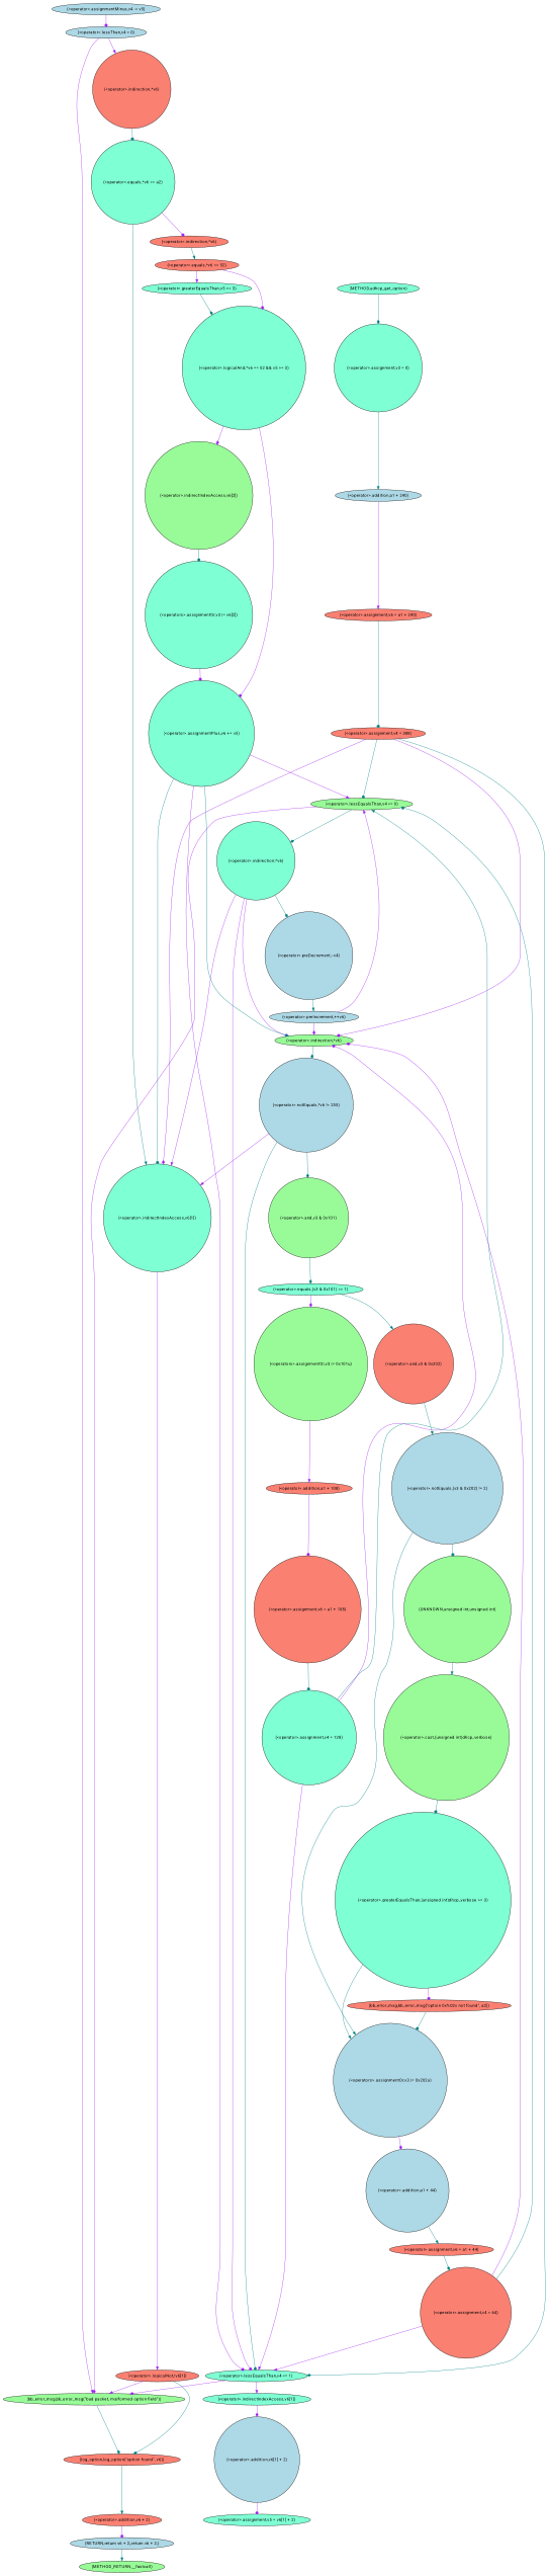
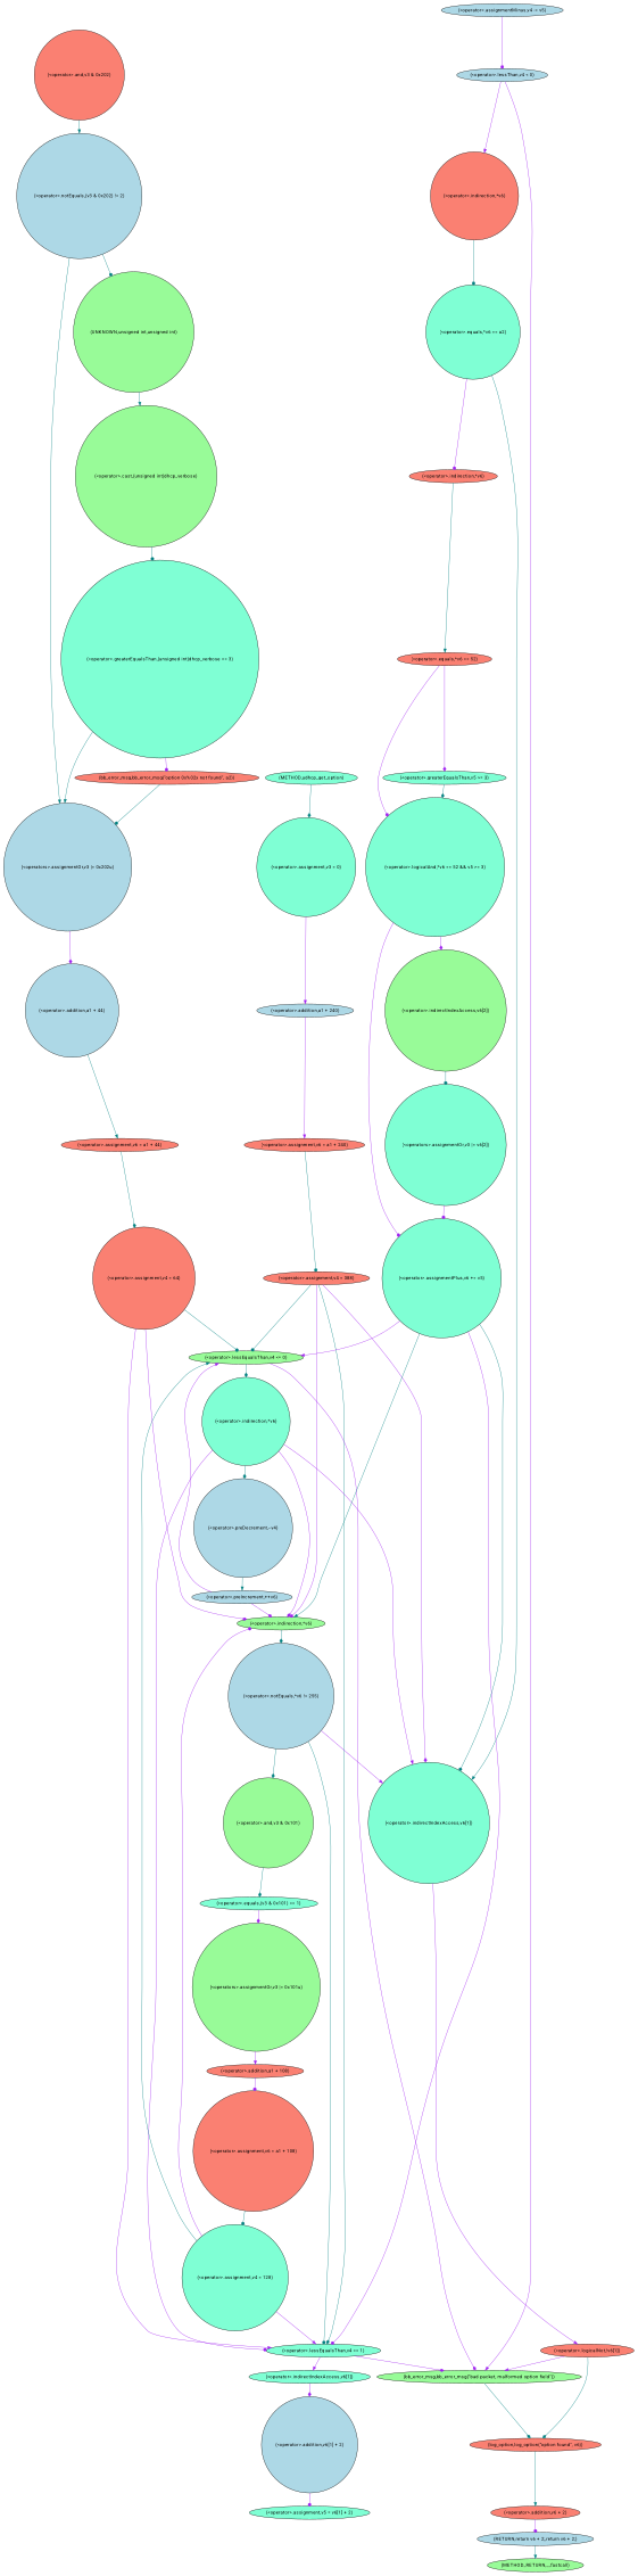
  digraph {
    fontname=Roboto
    node [fillcolor=aquamarine fontname=Roboto shape=ellipse style=filled]
    edge [arrowhead=normal color=purple fontname=Roboto]
    n1 [label="(<operator>.assignment,v3 = 0)" shape=circle]
    n2 [fillcolor=lightblue label="(<operator>.addition,a1 + 240)"]
    n3 [fillcolor=salmon label="(<operator>.assignment,v6 = a1 + 240)"]
    n4 [fillcolor=salmon label="(<operator>.assignment,v4 = 388)"]
    n5 [fillcolor=palegreen label="(<operator>.lessEqualsThan,v4 <= 0)"]
    n6 [fillcolor=palegreen label="(<operator>.indirection,*v6)"]
    n7 [label="(<operator>.lessEqualsThan,v4 <= 1)"]
    n8 [label="(<operator>.indirectIndexAccess,v6[1])" shape=circle]
    n9 [label="(<operator>.indirection,*v6)" shape=circle]
    n10 [fillcolor=palegreen label="(bb_error_msg,bb_error_msg(\"bad packet, malformed option field\"))"]
    n11 [fillcolor=lightblue label="(<operator>.notEquals,*v6 != 255)" shape=circle]
    n12 [label="(<operator>.indirectIndexAccess,v6[1])"]
    n13 [fillcolor=salmon label="(<operator>.logicalNot,!v6[1])"]
    n14 [fillcolor=lightblue label="(<operator>.preDecrement,--v4)" shape=circle]
    n15 [fillcolor=salmon label="(log_option,log_option(\"option found\", v6))"]
    n16 [fillcolor=lightblue label="(<operator>.preIncrement,++v6)"]
    n17 [fillcolor=palegreen label="(<operator>.and,v3 & 0x101)" shape=circle]
    n18 [label="(<operator>.equals,(v3 & 0x101) == 1)"]
    n19 [fillcolor=palegreen label="(<operators>.assignmentOr,v3 |= 0x101u)" shape=circle]
    n20 [fillcolor=salmon label="(<operator>.and,v3 & 0x202)" shape=circle]
    n21 [fillcolor=salmon label="(<operator>.addition,a1 + 108)"]
    n22 [fillcolor=lightblue label="(<operator>.notEquals,(v3 & 0x202) != 2)" shape=circle]
    n23 [fillcolor=salmon label="(<operator>.assignment,v6 = a1 + 108)" shape=circle]
    n24 [label="(<operator>.assignment,v4 = 128)" shape=circle]
    n25 [fillcolor=palegreen label="(UNKNOWN,unsigned int,unsigned int)" shape=circle]
    n26 [fillcolor=lightblue label="(<operators>.assignmentOr,v3 |= 0x202u)" shape=circle]
    n27 [fillcolor=palegreen label="(<operator>.cast,(unsigned int)dhcp_verbose)" shape=circle]
    n28 [fillcolor=lightblue label="(<operator>.addition,a1 + 44)" shape=circle]
    n29 [label="(<operator>.greaterEqualsThan,(unsigned int)dhcp_verbose >= 3)" shape=circle]
    n30 [fillcolor=salmon label="(bb_error_msg,bb_error_msg(\"option 0x%02x not found\", a2))"]
    n31 [fillcolor=salmon label="(<operator>.assignment,v6 = a1 + 44)"]
    n32 [fillcolor=salmon label="(<operator>.assignment,v4 = 64)" shape=circle]
    n33 [fillcolor=lightblue label="(<operator>.addition,v6[1] + 2)" shape=circle]
    n34 [label="(<operator>.assignment,v5 = v6[1] + 2)"]
    n35 [fillcolor=lightblue label="(<operator>.assignmentMinus,v4 -= v5)"]
    n36 [fillcolor=lightblue label="(<operator>.lessThan,v4 < 0)"]
    n37 [fillcolor=salmon label="(<operator>.indirection,*v6)" shape=circle]
    n38 [label="(<operator>.equals,*v6 == a2)" shape=circle]
    n39 [fillcolor=salmon label="(<operator>.indirection,*v6)"]
    n40 [fillcolor=salmon label="(<operator>.equals,*v6 == 52)"]
    n41 [label="(<operator>.logicalAnd,*v6 == 52 && v5 >= 3)" shape=circle]
    n42 [fillcolor=palegreen label="(<operator>.indirectIndexAccess,v6[2])" shape=circle]
    n43 [label="(<operator>.assignmentPlus,v6 += v5)" shape=circle]
    n44 [label="(<operators>.assignmentOr,v3 |= v6[2])" shape=circle]
    n45 [label="(<operator>.greaterEqualsThan,v5 >= 3)"]
    n46 [fillcolor=salmon label="(<operator>.addition,v6 + 2)"]
    n47 [fillcolor=lightblue label="(RETURN,return v6 + 2;,return v6 + 2;)"]
    n48 [fillcolor=palegreen label="(METHOD_RETURN,__fastcall)"]
    n49 [label="(METHOD,udhcp_get_option)"]
-   n1 -> n2 [color=teal]
+   n1 -> n2
    n2 -> n3
    n3 -> n4 [arrowhead=dot color=teal]
    n4 -> n5 [arrowhead=dot color=teal]
    n4 -> n6 [arrowhead=dot]
    n4 -> n7 [arrowhead=diamond color=teal]
    n4 -> n8 [arrowhead=diamond]
    n5 -> n9 [arrowhead=diamond color=teal]
    n5 -> n10 [arrowhead=diamond]
    n6 -> n11 [arrowhead=diamond color=teal]
    n7 -> n10 [arrowhead=diamond]
    n7 -> n12
    n8 -> n13
    n9 -> n6 [arrowhead=diamond]
    n9 -> n7 [arrowhead=dot]
    n9 -> n8
    n9 -> n14 [arrowhead=diamond color=teal]
    n10 -> n15 [arrowhead=diamond color=teal]
    n11 -> n7 [arrowhead=dot color=teal]
    n11 -> n8
    n11 -> n17 [arrowhead=diamond color=teal]
    n12 -> n33 [arrowhead=diamond]
    n13 -> n10
    n13 -> n15 [arrowhead=diamond color=teal]
    n14 -> n16 [color=teal]
    n15 -> n46 [color=teal]
    n16 -> n5
    n16 -> n6 [arrowhead=diamond]
    n17 -> n18 [arrowhead=diamond color=teal]
    n18 -> n19 [arrowhead=diamond]
-   n18 -> n20 [color=teal]
    n19 -> n21
    n20 -> n22 [color=teal]
    n21 -> n23 [arrowhead=dot]
    n22 -> n25 [arrowhead=dot color=teal]
    n22 -> n26 [color=teal]
    n23 -> n24 [arrowhead=dot color=teal]
    n24 -> n5 [color=teal]
    n24 -> n6 [arrowhead=dot]
    n24 -> n7
    n25 -> n27 [color=teal]
    n26 -> n28 [arrowhead=diamond]
    n27 -> n29 [arrowhead=dot color=teal]
    n28 -> n31 [color=teal]
    n29 -> n26 [color=teal]
    n29 -> n30 [arrowhead=dot]
    n30 -> n26 [arrowhead=dot color=teal]
    n31 -> n32 [arrowhead=diamond color=teal]
    n32 -> n5 [arrowhead=dot color=teal]
    n32 -> n6 [arrowhead=diamond]
    n32 -> n7
    n33 -> n34 [arrowhead=dot]
    n35 -> n36 [arrowhead=dot]
    n36 -> n10
    n36 -> n37
    n37 -> n38 [arrowhead=dot color=teal]
    n38 -> n8 [color=teal]
    n38 -> n39 [arrowhead=dot]
    n39 -> n40 [color=teal]
    n40 -> n41 [arrowhead=dot]
-   n40 -> n45
+   n40 -> n45 [arrowhead=diamond]
    n41 -> n42 [arrowhead=diamond]
    n41 -> n43 [arrowhead=dot]
    n42 -> n44 [arrowhead=dot color=teal]
    n43 -> n5
    n43 -> n6 [color=teal]
    n43 -> n7 [arrowhead=dot]
    n43 -> n8 [arrowhead=dot color=teal]
    n44 -> n43 [arrowhead=dot]
    n45 -> n41 [arrowhead=diamond color=teal]
    n46 -> n47 [arrowhead=dot]
    n47 -> n48 [color=teal]
    n49 -> n1 [arrowhead=diamond color=teal]
  }
